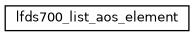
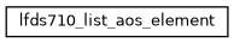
  digraph {
    rankdir=LR
-   n1 [color=black fillcolor=white fontname=Helvetica fontsize=10 height=0.2 label=lfds700_list_aos_element shape=record style=filled width=0.4]
+   n1 [color=black fillcolor=white fontname=Helvetica fontsize=10 height=0.2 label=lfds710_list_aos_element shape=record style=filled width=0.4]
  }
